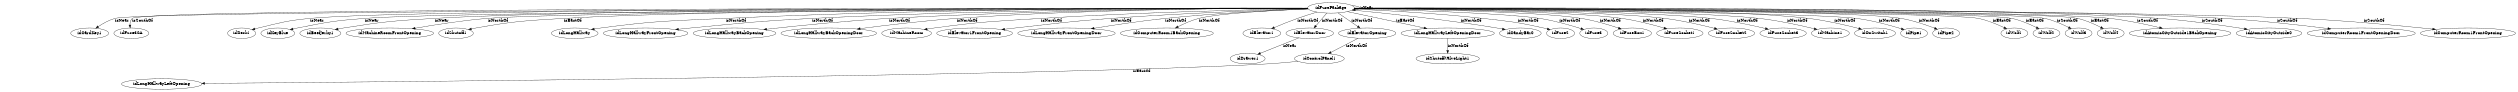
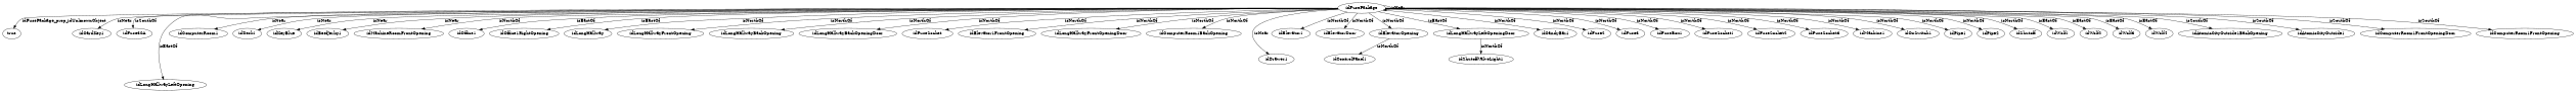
  digraph {
    node [node_type=entity_node]
    edge [edge_type=relationship]
    idFusePackage
+   true [node_type=property_node]
    idCardKey1
    idFuse30A
    idDrawer1
+   idComputerRoom1
    idDesk1
    idKeyBlue
    idBeefJerky1
    idMachineRoomFrontOpening
-   idOffice1 [label=idShutoff1]
+   idOffice1
+   idOffice1RightOpening
    idLongHallway
    idLongHallwayFrontOpening
    idLongHallwayBackOpening
    idLongHallwayBackOpeningDoor
-   idMachineRoom
+   idMachineRoom [label=idFuseSocket]
    idElevator1FrontOpening
    idLongHallwayFrontOpeningDoor
    idComputerRoom1BackOpening
    idLongHallwayLeftOpening
    idElevator1
    idElevatorOpening
    idElevatorDoor
    idLongHallwayLeftOpeningDoor
-   idCandyBar1 [label=idCandyBar0]
+   idCandyBar1
    idFuse2
    idFuse3
    idFuseBox1
    idFuseSocket1
    idFuseSocket2
    idFuseSocket3
    idMachine1
    idOnSwitch1
    idPipe1
    idPipe2
+   idShutoff
    idWolf1
    idWolf2
    idWolf3
    idWolf4
    idAtomicCityOutside1BackOpening
-   idAtomicCityOutside1 [label=idAtomicCityOutside0]
+   idAtomicCityOutside1
    idComputerRoom1FrontOpeningDoor
    idComputerRoom1FrontOpening
    idControlPanel1
    idShutoffValveLight1
    idFusePackage -> idFusePackage [label=isNear]
+   idFusePackage -> true [edge_type=property label=idFusePackage_prop_idUnknownObject]
    idFusePackage -> idCardKey1 [label=isNear]
    idFusePackage -> idFuse30A [label=isSouthOf]
-   idElevatorDoor -> idDrawer1 [label=isNear]
+   idFusePackage -> idDrawer1 [label=isNear]
+   idFusePackage -> idComputerRoom1 [label=isNear]
    idFusePackage -> idDesk1 [label=isNear]
    idFusePackage -> idKeyBlue [label=isNear]
    idFusePackage -> idBeefJerky1 [label=isNear]
    idFusePackage -> idMachineRoomFrontOpening [label=isNorthOf]
    idFusePackage -> idOffice1 [label=isEastOf]
+   idFusePackage -> idOffice1RightOpening [label=isEastOf]
    idFusePackage -> idLongHallway [label=isNorthOf]
    idFusePackage -> idLongHallwayFrontOpening [label=isNorthOf]
    idFusePackage -> idLongHallwayBackOpening [label=isNorthOf]
    idFusePackage -> idLongHallwayBackOpeningDoor [label=isNorthOf]
    idFusePackage -> idMachineRoom [label=isNorthOf]
    idFusePackage -> idElevator1FrontOpening [label=isNorthOf]
    idFusePackage -> idLongHallwayFrontOpeningDoor [label=isNorthOf]
    idFusePackage -> idComputerRoom1BackOpening [label=isNorthOf]
-   idControlPanel1 -> idLongHallwayLeftOpening [label=isEastOf]
+   idFusePackage -> idLongHallwayLeftOpening [label=isEastOf]
    idFusePackage -> idElevator1 [label=isNorthOf]
    idFusePackage -> idElevatorOpening [label=isNorthOf]
    idFusePackage -> idElevatorDoor [label=isNorthOf]
    idFusePackage -> idLongHallwayLeftOpeningDoor [label=isEastOf]
    idFusePackage -> idCandyBar1 [label=isNorthOf]
    idFusePackage -> idFuse2 [label=isNorthOf]
    idFusePackage -> idFuse3 [label=isNorthOf]
    idFusePackage -> idFuseBox1 [label=isNorthOf]
    idFusePackage -> idFuseSocket1 [label=isNorthOf]
    idFusePackage -> idFuseSocket2 [label=isNorthOf]
    idFusePackage -> idFuseSocket3 [label=isNorthOf]
    idFusePackage -> idMachine1 [label=isNorthOf]
    idFusePackage -> idOnSwitch1 [label=isNorthOf]
    idFusePackage -> idPipe1 [label=isNorthOf]
    idFusePackage -> idPipe2 [label=isNorthOf]
+   idFusePackage -> idShutoff [label=isNorthOf]
    idFusePackage -> idWolf1 [label=isEastOf]
    idFusePackage -> idWolf2 [label=isEastOf]
-   idFusePackage -> idWolf3 [label=isSouthOf]
+   idFusePackage -> idWolf3 [label=isEastOf]
    idFusePackage -> idWolf4 [label=isEastOf]
    idFusePackage -> idAtomicCityOutside1BackOpening [label=isSouthOf]
    idFusePackage -> idAtomicCityOutside1 [label=isSouthOf]
    idFusePackage -> idComputerRoom1FrontOpeningDoor [label=isSouthOf]
    idFusePackage -> idComputerRoom1FrontOpening [label=isSouthOf]
    idElevatorOpening -> idControlPanel1 [label=isNorthOf]
    idLongHallwayLeftOpeningDoor -> idShutoffValveLight1 [label=isNorthOf]
  }
